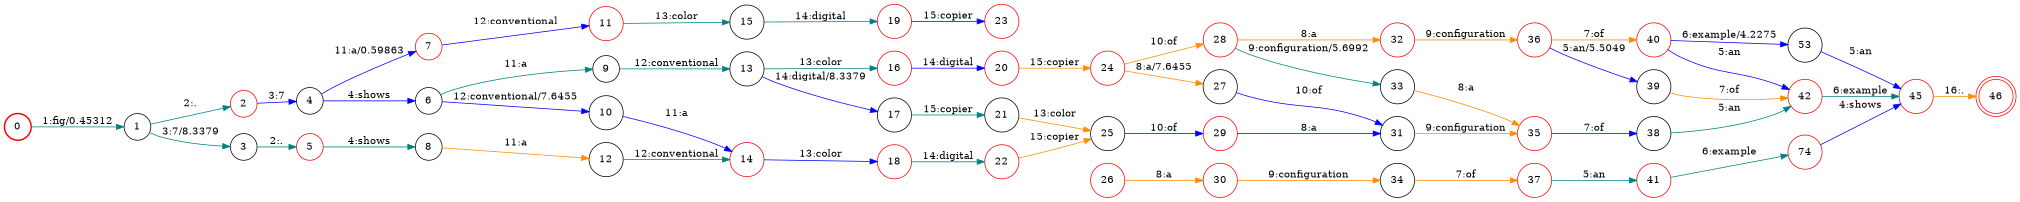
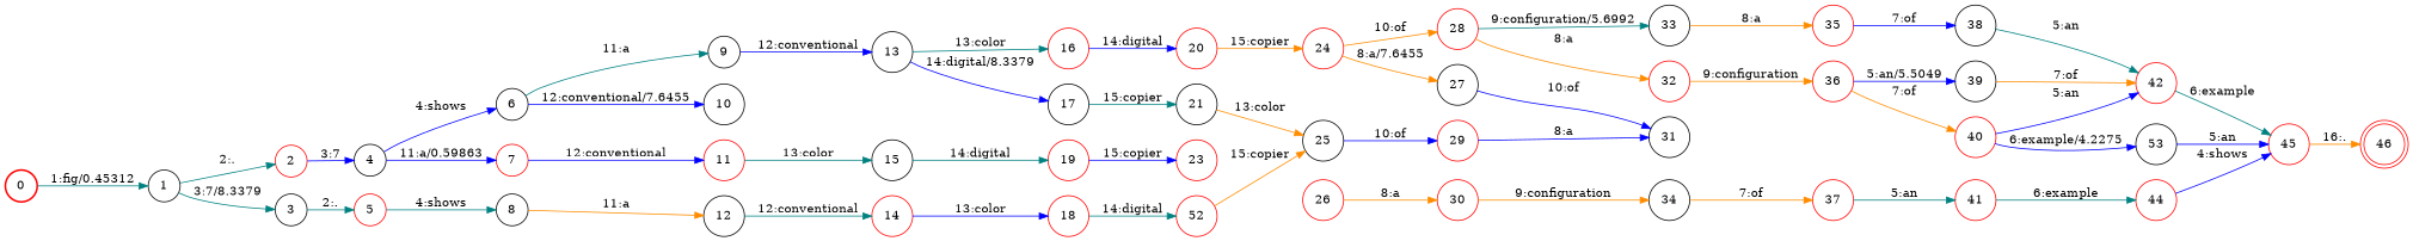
  digraph {
    nodesep=0.25
    rankdir=LR
    ranksep=0.4
    node [color=red fontsize=14 shape=circle style=solid]
    edge [color=blue fontsize=14]
    n1 [label=0 style=bold]
    n2 [color=black label=1]
    n3 [label=2]
    n4 [color=black label=3]
    n5 [color=black label=4]
    n6 [label=5]
    n7 [color=black label=6]
    n8 [label=7]
    n9 [color=black label=8]
    n10 [color=black label=9]
    n11 [color=black label=10]
    n12 [label=11]
    n13 [color=black label=12]
    n14 [color=black label=13]
    n15 [label=14]
    n16 [color=black label=15]
    n17 [label=16]
    n18 [color=black label=17]
    n19 [label=18]
    n20 [label=19]
    n21 [label=20]
    n22 [color=black label=21]
-   n23 [label=22]
+   n23 [label=52]
    n24 [label=23]
    n25 [label=24]
    n26 [color=black label=25]
    n27 [label=28]
    n28 [color=black label=27]
    n29 [label=29]
    n30 [label=26]
    n31 [label=30]
    n32 [color=black label=33]
    n33 [label=32]
    n34 [color=black label=31]
    n35 [color=black label=34]
    n36 [label=35]
    n37 [label=36]
    n38 [label=37]
    n39 [color=black label=38]
    n40 [color=black label=39]
    n41 [label=40]
    n42 [label=41]
    n43 [label=42]
    n44 [color=black label=53]
-   n45 [label=74]
+   n45 [label=44]
    n46 [label=45]
    n47 [label=46 shape=doublecircle]
    n1 -> n2 [color=teal label="1:fig/0.45312"]
    n2 -> n3 [color=teal label="2:."]
    n2 -> n4 [color=teal label="3:7/8.3379"]
    n3 -> n5 [label="3:7"]
    n4 -> n6 [color=teal label="2:."]
    n5 -> n7 [label="4:shows"]
    n5 -> n8 [label="11:a/0.59863"]
    n6 -> n9 [color=teal label="4:shows"]
    n7 -> n10 [color=teal label="11:a"]
    n7 -> n11 [label="12:conventional/7.6455"]
    n8 -> n12 [label="12:conventional"]
    n9 -> n13 [color=darkorange label="11:a"]
-   n10 -> n14 [color=teal label="12:conventional"]
-   n11 -> n15 [label="11:a"]
+   n10 -> n14 [label="12:conventional"]
    n12 -> n16 [color=teal label="13:color"]
    n13 -> n15 [color=teal label="12:conventional"]
    n14 -> n17 [color=teal label="13:color"]
    n14 -> n18 [label="14:digital/8.3379"]
    n15 -> n19 [label="13:color"]
    n16 -> n20 [color=teal label="14:digital"]
    n17 -> n21 [label="14:digital"]
    n18 -> n22 [color=teal label="15:copier"]
    n19 -> n23 [color=teal label="14:digital"]
    n20 -> n24 [label="15:copier"]
    n21 -> n25 [color=darkorange label="15:copier"]
    n22 -> n26 [color=darkorange label="13:color"]
    n23 -> n26 [color=darkorange label="15:copier"]
    n25 -> n27 [color=darkorange label="10:of"]
    n25 -> n28 [color=darkorange label="8:a/7.6455"]
    n26 -> n29 [label="10:of"]
    n27 -> n32 [color=teal label="9:configuration/5.6992"]
    n27 -> n33 [color=darkorange label="8:a"]
    n28 -> n34 [label="10:of"]
    n29 -> n34 [label="8:a"]
    n30 -> n31 [color=darkorange label="8:a"]
    n31 -> n35 [color=darkorange label="9:configuration"]
    n32 -> n36 [color=darkorange label="8:a"]
    n33 -> n37 [color=darkorange label="9:configuration"]
-   n34 -> n36 [color=darkorange label="9:configuration"]
    n35 -> n38 [color=darkorange label="7:of"]
    n36 -> n39 [label="7:of"]
    n37 -> n40 [label="5:an/5.5049"]
    n37 -> n41 [color=darkorange label="7:of"]
    n38 -> n42 [color=teal label="5:an"]
    n39 -> n43 [color=teal label="5:an"]
    n40 -> n43 [color=darkorange label="7:of"]
    n41 -> n43 [label="5:an"]
    n41 -> n44 [label="6:example/4.2275"]
    n42 -> n45 [color=teal label="6:example"]
    n43 -> n46 [color=teal label="6:example"]
    n44 -> n46 [label="5:an"]
    n45 -> n46 [label="4:shows"]
    n46 -> n47 [color=darkorange label="16:."]
  }
